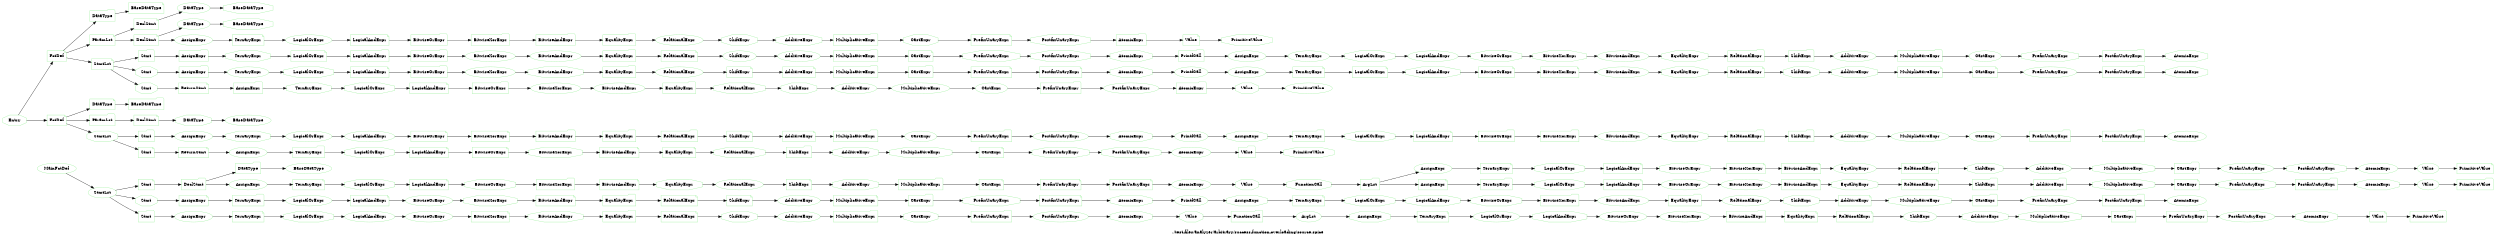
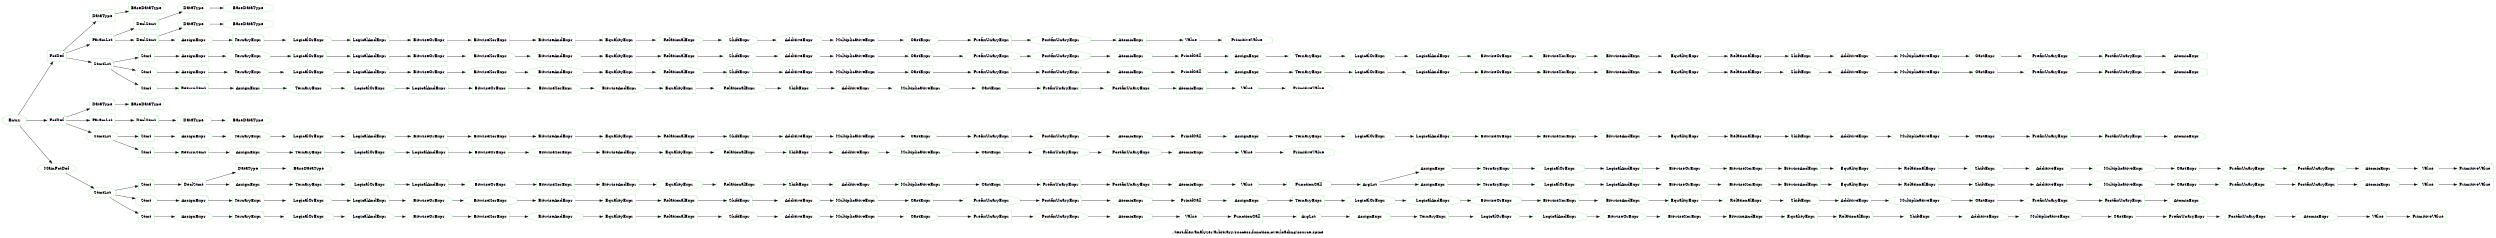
  digraph {
    label="./test-files/analyzer/arbitrary/success-function-overloading/source.spice"
    rankdir=LR
    node [color=lightgreen shape=octagon]
    n1 [label=Entry]
    n2 [label=FctDef shape=note]
    n3 [label=FctDef shape=note]
    n4 [label=MainFctDef shape=ellipse]
    n5 [label=DataType shape=folder]
    n6 [label=ParamLst shape=note]
    n7 [label=StmtLst shape=note]
    n8 [label=BaseDataType shape=note]
    n9 [label=DeclStmt shape=note]
    n10 [label=DeclStmt shape=note]
    n11 [label=DataType shape=ellipse]
    n12 [label=BaseDataType]
    n13 [label=DataType shape=ellipse]
    n14 [label=AssignExpr shape=ellipse]
    n15 [label=BaseDataType]
    n16 [label=TernaryExpr shape=note]
    n17 [label=LogicalOrExpr shape=ellipse]
    n18 [label=LogicalAndExpr shape=note]
    n19 [label=BitwiseOrExpr shape=folder]
    n20 [label=BitwiseXorExpr shape=folder]
    n21 [label=BitwiseAndExpr shape=folder]
    n22 [label=EqualityExpr shape=folder]
    n23 [label=RelationalExpr shape=ellipse]
    n24 [label=ShiftExpr]
    n25 [label=AdditiveExpr]
    n26 [label=MultiplicativeExpr shape=folder]
    n27 [label=CastExpr]
    n28 [label=PrefixUnaryExpr shape=note]
    n29 [label=PostfixUnaryExpr]
    n30 [label=AtomicExpr shape=folder]
    n31 [label=Value shape=note]
    n32 [label=PrimitiveValue]
    n33 [label=Stmt shape=folder]
    n34 [label=Stmt]
    n35 [label=Stmt]
    n36 [label=AssignExpr shape=folder]
    n37 [label=TernaryExpr]
    n38 [label=LogicalOrExpr shape=note]
    n39 [label=LogicalAndExpr shape=folder]
    n40 [label=BitwiseOrExpr shape=folder]
    n41 [label=BitwiseXorExpr shape=ellipse]
    n42 [label=BitwiseAndExpr shape=ellipse]
    n43 [label=EqualityExpr shape=folder]
    n44 [label=RelationalExpr shape=note]
    n45 [label=ShiftExpr shape=ellipse]
    n46 [label=AdditiveExpr shape=ellipse]
    n47 [label=MultiplicativeExpr shape=folder]
    n48 [label=CastExpr shape=note]
    n49 [label=PrefixUnaryExpr]
    n50 [label=PostfixUnaryExpr]
    n51 [label=AtomicExpr]
    n52 [label=PrintfCall shape=folder]
    n53 [label=AssignExpr shape=ellipse]
    n54 [label=TernaryExpr shape=ellipse]
    n55 [label=LogicalOrExpr]
    n56 [label=LogicalAndExpr shape=ellipse]
    n57 [label=BitwiseOrExpr]
    n58 [label=BitwiseXorExpr]
    n59 [label=BitwiseAndExpr shape=ellipse]
    n60 [label=EqualityExpr]
    n61 [label=RelationalExpr shape=folder]
    n62 [label=ShiftExpr shape=folder]
    n63 [label=AdditiveExpr shape=ellipse]
    n64 [label=MultiplicativeExpr shape=folder]
    n65 [label=CastExpr shape=ellipse]
    n66 [label=PrefixUnaryExpr]
    n67 [label=PostfixUnaryExpr shape=folder]
    n68 [label=AtomicExpr]
    n69 [label=AssignExpr shape=folder]
    n70 [label=TernaryExpr shape=ellipse]
    n71 [label=LogicalOrExpr]
    n72 [label=LogicalAndExpr shape=note]
    n73 [label=BitwiseOrExpr shape=folder]
    n74 [label=BitwiseXorExpr shape=ellipse]
    n75 [label=BitwiseAndExpr]
    n76 [label=EqualityExpr shape=folder]
    n77 [label=RelationalExpr shape=ellipse]
    n78 [label=ShiftExpr shape=note]
    n79 [label=AdditiveExpr shape=note]
    n80 [label=MultiplicativeExpr shape=folder]
    n81 [label=CastExpr shape=folder]
    n82 [label=PrefixUnaryExpr shape=note]
    n83 [label=PostfixUnaryExpr shape=note]
    n84 [label=AtomicExpr]
    n85 [label=PrintfCall shape=ellipse]
    n86 [label=AssignExpr shape=ellipse]
    n87 [label=TernaryExpr shape=note]
    n88 [label=LogicalOrExpr shape=note]
    n89 [label=LogicalAndExpr]
    n90 [label=BitwiseOrExpr shape=note]
    n91 [label=BitwiseXorExpr shape=note]
    n92 [label=BitwiseAndExpr shape=ellipse]
    n93 [label=EqualityExpr]
    n94 [label=RelationalExpr shape=note]
    n95 [label=ShiftExpr]
    n96 [label=AdditiveExpr]
    n97 [label=MultiplicativeExpr shape=note]
    n98 [label=CastExpr shape=note]
    n99 [label=PrefixUnaryExpr shape=ellipse]
    n100 [label=PostfixUnaryExpr shape=folder]
    n101 [label=AtomicExpr]
    n102 [label=ReturnStmt shape=note]
    n103 [label=AssignExpr shape=folder]
    n104 [label=TernaryExpr]
    n105 [label=LogicalOrExpr]
    n106 [label=LogicalAndExpr shape=note]
    n107 [label=BitwiseOrExpr shape=folder]
    n108 [label=BitwiseXorExpr shape=ellipse]
    n109 [label=BitwiseAndExpr shape=ellipse]
    n110 [label=EqualityExpr shape=folder]
    n111 [label=RelationalExpr]
    n112 [label=ShiftExpr]
    n113 [label=AdditiveExpr shape=ellipse]
    n114 [label=MultiplicativeExpr shape=ellipse]
    n115 [label=CastExpr shape=ellipse]
    n116 [label=PrefixUnaryExpr shape=folder]
    n117 [label=PostfixUnaryExpr shape=ellipse]
    n118 [label=AtomicExpr shape=folder]
    n119 [label=Value]
    n120 [label=PrimitiveValue shape=ellipse]
    n121 [label=DataType shape=note]
    n122 [label=ParamLst shape=folder]
    n123 [label=StmtLst]
    n124 [label=BaseDataType shape=folder]
    n125 [label=DeclStmt shape=note]
    n126 [label=DataType]
    n127 [label=BaseDataType shape=ellipse]
    n128 [label=Stmt shape=folder]
    n129 [label=Stmt shape=note]
    n130 [label=AssignExpr shape=ellipse]
    n131 [label=TernaryExpr]
    n132 [label=LogicalOrExpr shape=ellipse]
    n133 [label=LogicalAndExpr shape=ellipse]
    n134 [label=BitwiseOrExpr shape=note]
    n135 [label=BitwiseXorExpr shape=note]
    n136 [label=BitwiseAndExpr shape=folder]
    n137 [label=EqualityExpr shape=folder]
    n138 [label=RelationalExpr shape=folder]
    n139 [label=ShiftExpr shape=note]
    n140 [label=AdditiveExpr shape=note]
    n141 [label=MultiplicativeExpr shape=folder]
    n142 [label=CastExpr shape=ellipse]
    n143 [label=PrefixUnaryExpr shape=folder]
    n144 [label=PostfixUnaryExpr shape=ellipse]
    n145 [label=AtomicExpr]
    n146 [label=PrintfCall shape=ellipse]
    n147 [label=AssignExpr]
    n148 [label=TernaryExpr shape=folder]
    n149 [label=LogicalOrExpr]
    n150 [label=LogicalAndExpr shape=note]
    n151 [label=BitwiseOrExpr shape=folder]
    n152 [label=BitwiseXorExpr shape=folder]
    n153 [label=BitwiseAndExpr shape=ellipse]
    n154 [label=EqualityExpr]
    n155 [label=RelationalExpr shape=folder]
    n156 [label=ShiftExpr shape=folder]
    n157 [label=AdditiveExpr shape=ellipse]
    n158 [label=MultiplicativeExpr shape=ellipse]
    n159 [label=CastExpr shape=ellipse]
    n160 [label=PrefixUnaryExpr shape=folder]
    n161 [label=PostfixUnaryExpr shape=folder]
    n162 [label=AtomicExpr shape=ellipse]
    n163 [label=ReturnStmt shape=note]
    n164 [label=AssignExpr shape=ellipse]
    n165 [label=TernaryExpr shape=folder]
    n166 [label=LogicalOrExpr]
    n167 [label=LogicalAndExpr shape=note]
    n168 [label=BitwiseOrExpr shape=note]
    n169 [label=BitwiseXorExpr]
    n170 [label=BitwiseAndExpr shape=note]
    n171 [label=EqualityExpr shape=note]
    n172 [label=RelationalExpr]
    n173 [label=ShiftExpr shape=folder]
    n174 [label=AdditiveExpr]
    n175 [label=MultiplicativeExpr]
    n176 [label=CastExpr shape=note]
    n177 [label=PrefixUnaryExpr]
    n178 [label=PostfixUnaryExpr]
    n179 [label=AtomicExpr shape=ellipse]
    n180 [label=Value shape=folder]
    n181 [label=PrimitiveValue]
    n182 [label=StmtLst shape=ellipse]
    n183 [label=Stmt shape=note]
    n184 [label=Stmt]
    n185 [label=Stmt shape=folder]
    n186 [label=DeclStmt shape=folder]
    n187 [label=DataType shape=folder]
    n188 [label=AssignExpr shape=ellipse]
    n189 [label=BaseDataType shape=ellipse]
    n190 [label=TernaryExpr shape=note]
    n191 [label=LogicalOrExpr]
    n192 [label=LogicalAndExpr shape=note]
    n193 [label=BitwiseOrExpr]
    n194 [label=BitwiseXorExpr shape=folder]
    n195 [label=BitwiseAndExpr shape=note]
    n196 [label=EqualityExpr]
    n197 [label=RelationalExpr shape=ellipse]
    n198 [label=ShiftExpr shape=note]
    n199 [label=AdditiveExpr]
    n200 [label=MultiplicativeExpr shape=folder]
    n201 [label=CastExpr shape=note]
    n202 [label=PrefixUnaryExpr shape=note]
    n203 [label=PostfixUnaryExpr shape=note]
    n204 [label=AtomicExpr shape=ellipse]
    n205 [label=Value]
    n206 [label=FunctionCall]
    n207 [label=ArgLst shape=folder]
    n208 [label=AssignExpr shape=ellipse]
    n209 [label=AssignExpr shape=note]
    n210 [label=TernaryExpr shape=note]
    n211 [label=LogicalOrExpr]
    n212 [label=LogicalAndExpr shape=note]
    n213 [label=BitwiseOrExpr]
    n214 [label=BitwiseXorExpr shape=note]
    n215 [label=BitwiseAndExpr shape=note]
    n216 [label=EqualityExpr shape=ellipse]
    n217 [label=RelationalExpr shape=folder]
    n218 [label=ShiftExpr]
    n219 [label=AdditiveExpr shape=ellipse]
    n220 [label=MultiplicativeExpr]
    n221 [label=CastExpr shape=folder]
    n222 [label=PrefixUnaryExpr shape=ellipse]
    n223 [label=PostfixUnaryExpr]
    n224 [label=AtomicExpr shape=ellipse]
    n225 [label=Value shape=ellipse]
    n226 [label=PrimitiveValue shape=note]
    n227 [label=TernaryExpr shape=folder]
    n228 [label=LogicalOrExpr]
    n229 [label=LogicalAndExpr shape=note]
    n230 [label=BitwiseOrExpr shape=ellipse]
    n231 [label=BitwiseXorExpr shape=ellipse]
    n232 [label=BitwiseAndExpr shape=note]
    n233 [label=EqualityExpr]
    n234 [label=RelationalExpr shape=note]
    n235 [label=ShiftExpr shape=folder]
    n236 [label=AdditiveExpr shape=folder]
    n237 [label=MultiplicativeExpr]
    n238 [label=CastExpr shape=note]
    n239 [label=PrefixUnaryExpr]
    n240 [label=PostfixUnaryExpr shape=folder]
    n241 [label=AtomicExpr]
    n242 [label=Value shape=ellipse]
    n243 [label=PrimitiveValue shape=folder]
    n244 [label=AssignExpr shape=note]
    n245 [label=TernaryExpr shape=folder]
    n246 [label=LogicalOrExpr shape=ellipse]
    n247 [label=LogicalAndExpr shape=note]
    n248 [label=BitwiseOrExpr shape=ellipse]
    n249 [label=BitwiseXorExpr]
    n250 [label=BitwiseAndExpr shape=note]
    n251 [label=EqualityExpr shape=folder]
    n252 [label=RelationalExpr shape=note]
    n253 [label=ShiftExpr shape=note]
    n254 [label=AdditiveExpr shape=ellipse]
    n255 [label=MultiplicativeExpr shape=note]
    n256 [label=CastExpr shape=folder]
    n257 [label=PrefixUnaryExpr]
    n258 [label=PostfixUnaryExpr shape=note]
    n259 [label=AtomicExpr]
    n260 [label=PrintfCall shape=ellipse]
    n261 [label=AssignExpr]
    n262 [label=TernaryExpr shape=note]
    n263 [label=LogicalOrExpr]
    n264 [label=LogicalAndExpr]
    n265 [label=BitwiseOrExpr]
    n266 [label=BitwiseXorExpr shape=folder]
    n267 [label=BitwiseAndExpr shape=ellipse]
    n268 [label=EqualityExpr shape=folder]
    n269 [label=RelationalExpr shape=ellipse]
    n270 [label=ShiftExpr]
    n271 [label=AdditiveExpr shape=note]
    n272 [label=MultiplicativeExpr]
    n273 [label=CastExpr shape=folder]
    n274 [label=PrefixUnaryExpr shape=ellipse]
    n275 [label=PostfixUnaryExpr shape=folder]
    n276 [label=AtomicExpr shape=ellipse]
    n277 [label=AssignExpr shape=ellipse]
    n278 [label=TernaryExpr shape=note]
    n279 [label=LogicalOrExpr]
    n280 [label=LogicalAndExpr shape=ellipse]
    n281 [label=BitwiseOrExpr shape=ellipse]
    n282 [label=BitwiseXorExpr shape=note]
    n283 [label=BitwiseAndExpr]
    n284 [label=EqualityExpr shape=folder]
    n285 [label=RelationalExpr shape=note]
    n286 [label=ShiftExpr]
    n287 [label=AdditiveExpr shape=ellipse]
    n288 [label=MultiplicativeExpr shape=folder]
    n289 [label=CastExpr]
    n290 [label=PrefixUnaryExpr shape=folder]
    n291 [label=PostfixUnaryExpr shape=ellipse]
    n292 [label=AtomicExpr]
    n293 [label=Value]
    n294 [label=FunctionCall shape=folder]
    n295 [label=ArgLst shape=ellipse]
    n296 [label=AssignExpr]
    n297 [label=TernaryExpr shape=note]
    n298 [label=LogicalOrExpr shape=ellipse]
    n299 [label=LogicalAndExpr]
    n300 [label=BitwiseOrExpr shape=ellipse]
    n301 [label=BitwiseXorExpr shape=ellipse]
    n302 [label=BitwiseAndExpr shape=folder]
    n303 [label=EqualityExpr shape=note]
    n304 [label=RelationalExpr shape=note]
    n305 [label=ShiftExpr shape=ellipse]
    n306 [label=AdditiveExpr]
    n307 [label=MultiplicativeExpr]
    n308 [label=CastExpr shape=folder]
    n309 [label=PrefixUnaryExpr shape=folder]
    n310 [label=PostfixUnaryExpr shape=ellipse]
    n311 [label=AtomicExpr]
    n312 [label=Value shape=note]
    n313 [label=PrimitiveValue shape=folder]
    n1 -> n2
    n1 -> n3
+   n1 -> n4
    n2 -> n5
    n2 -> n6
    n2 -> n7
    n3 -> n121
    n3 -> n122
    n3 -> n123
    n4 -> n182
    n5 -> n8
    n6 -> n9
    n6 -> n10
    n7 -> n33
    n7 -> n34
    n7 -> n35
    n9 -> n11
    n10 -> n13
    n10 -> n14
    n11 -> n12
    n13 -> n15
    n14 -> n16
    n16 -> n17
    n17 -> n18
    n18 -> n19
    n19 -> n20
    n20 -> n21
    n21 -> n22
    n22 -> n23
    n23 -> n24
    n24 -> n25
    n25 -> n26
    n26 -> n27
    n27 -> n28
    n28 -> n29
    n29 -> n30
    n30 -> n31
    n31 -> n32
    n33 -> n36
    n34 -> n69
    n35 -> n102
    n36 -> n37
    n37 -> n38
    n38 -> n39
    n39 -> n40
    n40 -> n41
    n41 -> n42
    n42 -> n43
    n43 -> n44
    n44 -> n45
    n45 -> n46
    n46 -> n47
    n47 -> n48
    n48 -> n49
    n49 -> n50
    n50 -> n51
    n51 -> n52
    n52 -> n53
    n53 -> n54
    n54 -> n55
    n55 -> n56
    n56 -> n57
    n57 -> n58
    n58 -> n59
    n59 -> n60
    n60 -> n61
    n61 -> n62
    n62 -> n63
    n63 -> n64
    n64 -> n65
    n65 -> n66
    n66 -> n67
    n67 -> n68
    n69 -> n70
    n70 -> n71
    n71 -> n72
    n72 -> n73
    n73 -> n74
    n74 -> n75
    n75 -> n76
    n76 -> n77
    n77 -> n78
    n78 -> n79
    n79 -> n80
    n80 -> n81
    n81 -> n82
    n82 -> n83
    n83 -> n84
    n84 -> n85
    n85 -> n86
    n86 -> n87
    n87 -> n88
    n88 -> n89
    n89 -> n90
    n90 -> n91
    n91 -> n92
    n92 -> n93
    n93 -> n94
    n94 -> n95
    n95 -> n96
    n96 -> n97
    n97 -> n98
    n98 -> n99
    n99 -> n100
    n100 -> n101
    n102 -> n103
    n103 -> n104
    n104 -> n105
    n105 -> n106
    n106 -> n107
    n107 -> n108
    n108 -> n109
    n109 -> n110
    n110 -> n111
    n111 -> n112
    n112 -> n113
    n113 -> n114
    n114 -> n115
    n115 -> n116
    n116 -> n117
    n117 -> n118
    n118 -> n119
    n119 -> n120
    n121 -> n124
    n122 -> n125
    n123 -> n128
    n123 -> n129
    n125 -> n126
    n126 -> n127
    n128 -> n130
    n129 -> n163
    n130 -> n131
    n131 -> n132
    n132 -> n133
    n133 -> n134
    n134 -> n135
    n135 -> n136
    n136 -> n137
    n137 -> n138
    n138 -> n139
    n139 -> n140
    n140 -> n141
    n141 -> n142
    n142 -> n143
    n143 -> n144
    n144 -> n145
    n145 -> n146
    n146 -> n147
    n147 -> n148
    n148 -> n149
    n149 -> n150
    n150 -> n151
    n151 -> n152
    n152 -> n153
    n153 -> n154
    n154 -> n155
    n155 -> n156
    n156 -> n157
    n157 -> n158
    n158 -> n159
    n159 -> n160
    n160 -> n161
    n161 -> n162
    n163 -> n164
    n164 -> n165
    n165 -> n166
    n166 -> n167
    n167 -> n168
    n168 -> n169
    n169 -> n170
    n170 -> n171
    n171 -> n172
    n172 -> n173
    n173 -> n174
    n174 -> n175
    n175 -> n176
    n176 -> n177
    n177 -> n178
    n178 -> n179
    n179 -> n180
    n180 -> n181
    n182 -> n183
    n182 -> n184
    n182 -> n185
    n183 -> n186
    n184 -> n244
    n185 -> n277
    n186 -> n187
    n186 -> n188
    n187 -> n189
    n188 -> n190
    n190 -> n191
    n191 -> n192
    n192 -> n193
    n193 -> n194
    n194 -> n195
    n195 -> n196
    n196 -> n197
    n197 -> n198
    n198 -> n199
    n199 -> n200
    n200 -> n201
    n201 -> n202
    n202 -> n203
    n203 -> n204
    n204 -> n205
    n205 -> n206
    n206 -> n207
    n207 -> n208
    n207 -> n209
    n208 -> n210
    n209 -> n227
    n210 -> n211
    n211 -> n212
    n212 -> n213
    n213 -> n214
    n214 -> n215
    n215 -> n216
    n216 -> n217
    n217 -> n218
    n218 -> n219
    n219 -> n220
    n220 -> n221
    n221 -> n222
    n222 -> n223
    n223 -> n224
    n224 -> n225
    n225 -> n226
    n227 -> n228
    n228 -> n229
    n229 -> n230
    n230 -> n231
    n231 -> n232
    n232 -> n233
    n233 -> n234
    n234 -> n235
    n235 -> n236
    n236 -> n237
    n237 -> n238
    n238 -> n239
    n239 -> n240
    n240 -> n241
    n241 -> n242
    n242 -> n243
    n244 -> n245
    n245 -> n246
    n246 -> n247
    n247 -> n248
    n248 -> n249
    n249 -> n250
    n250 -> n251
    n251 -> n252
    n252 -> n253
    n253 -> n254
    n254 -> n255
    n255 -> n256
    n256 -> n257
    n257 -> n258
    n258 -> n259
    n259 -> n260
    n260 -> n261
    n261 -> n262
    n262 -> n263
    n263 -> n264
    n264 -> n265
    n265 -> n266
    n266 -> n267
    n267 -> n268
    n268 -> n269
    n269 -> n270
    n270 -> n271
    n271 -> n272
    n272 -> n273
    n273 -> n274
    n274 -> n275
    n275 -> n276
    n277 -> n278
    n278 -> n279
    n279 -> n280
    n280 -> n281
    n281 -> n282
    n282 -> n283
    n283 -> n284
    n284 -> n285
    n285 -> n286
    n286 -> n287
    n287 -> n288
    n288 -> n289
    n289 -> n290
    n290 -> n291
    n291 -> n292
    n292 -> n293
    n293 -> n294
    n294 -> n295
    n295 -> n296
    n296 -> n297
    n297 -> n298
    n298 -> n299
    n299 -> n300
    n300 -> n301
    n301 -> n302
    n302 -> n303
    n303 -> n304
    n304 -> n305
    n305 -> n306
    n306 -> n307
    n307 -> n308
    n308 -> n309
    n309 -> n310
    n310 -> n311
    n311 -> n312
    n312 -> n313
  }
